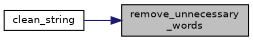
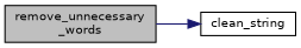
  digraph {
    rankdir=LR
    node [color=black fontname=Helvetica fontsize=10 shape=record style=filled]
    n1 [fillcolor=grey75 fontcolor=black height=0.2 label="remove_unnecessary\l_words" width=0.4]
    n2 [fillcolor=white height=0.2 label=clean_string width=0.4]
-   n2 -> n1 [color=midnightblue fontname=Helvetica fontsize=10 labelfontname=Helvetica labelfontsize=10 style=solid]
+   n1 -> n2 [color=midnightblue fontname=Helvetica fontsize=10 labelfontname=Helvetica labelfontsize=10 style=solid]
  }
